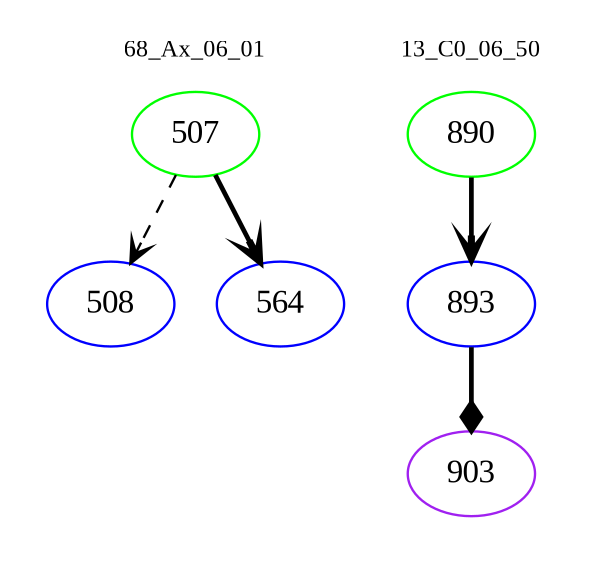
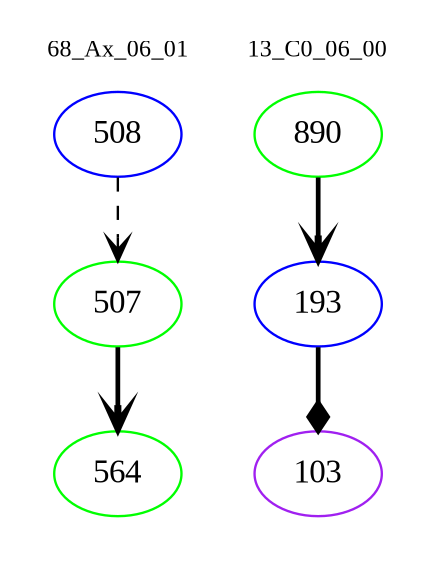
  digraph {
    fontname="Liberation Serif"
    node [color=blue fontname="Liberation Serif"]
    edge [arrowhead=vee color=black fontname="Liberation Serif" style=bold]
    n1 [color=green label=507]
    n2 [label=508]
-   n3 [label=564]
+   n3 [color=green label=564]
    n4 [color=green label=890]
-   n5 [label=893]
-   n6 [color=purple label=903]
+   n5 [label=193]
+   n6 [color=purple label=103]
    subgraph cluster_1 {
      color=white
      fontsize=10
      label="68_Ax_06_01"
      n1
      n2
      n3
    }
    subgraph cluster_2 {
      color=white
      fontsize=10
-     label="13_C0_06_50"
+     label="13_C0_06_00"
      n4
      n5
      n6
    }
-   n1 -> n2 [style=dashed]
+   n2 -> n1 [style=dashed]
    n1 -> n3
    n4 -> n5
    n5 -> n6 [arrowhead=diamond]
  }
